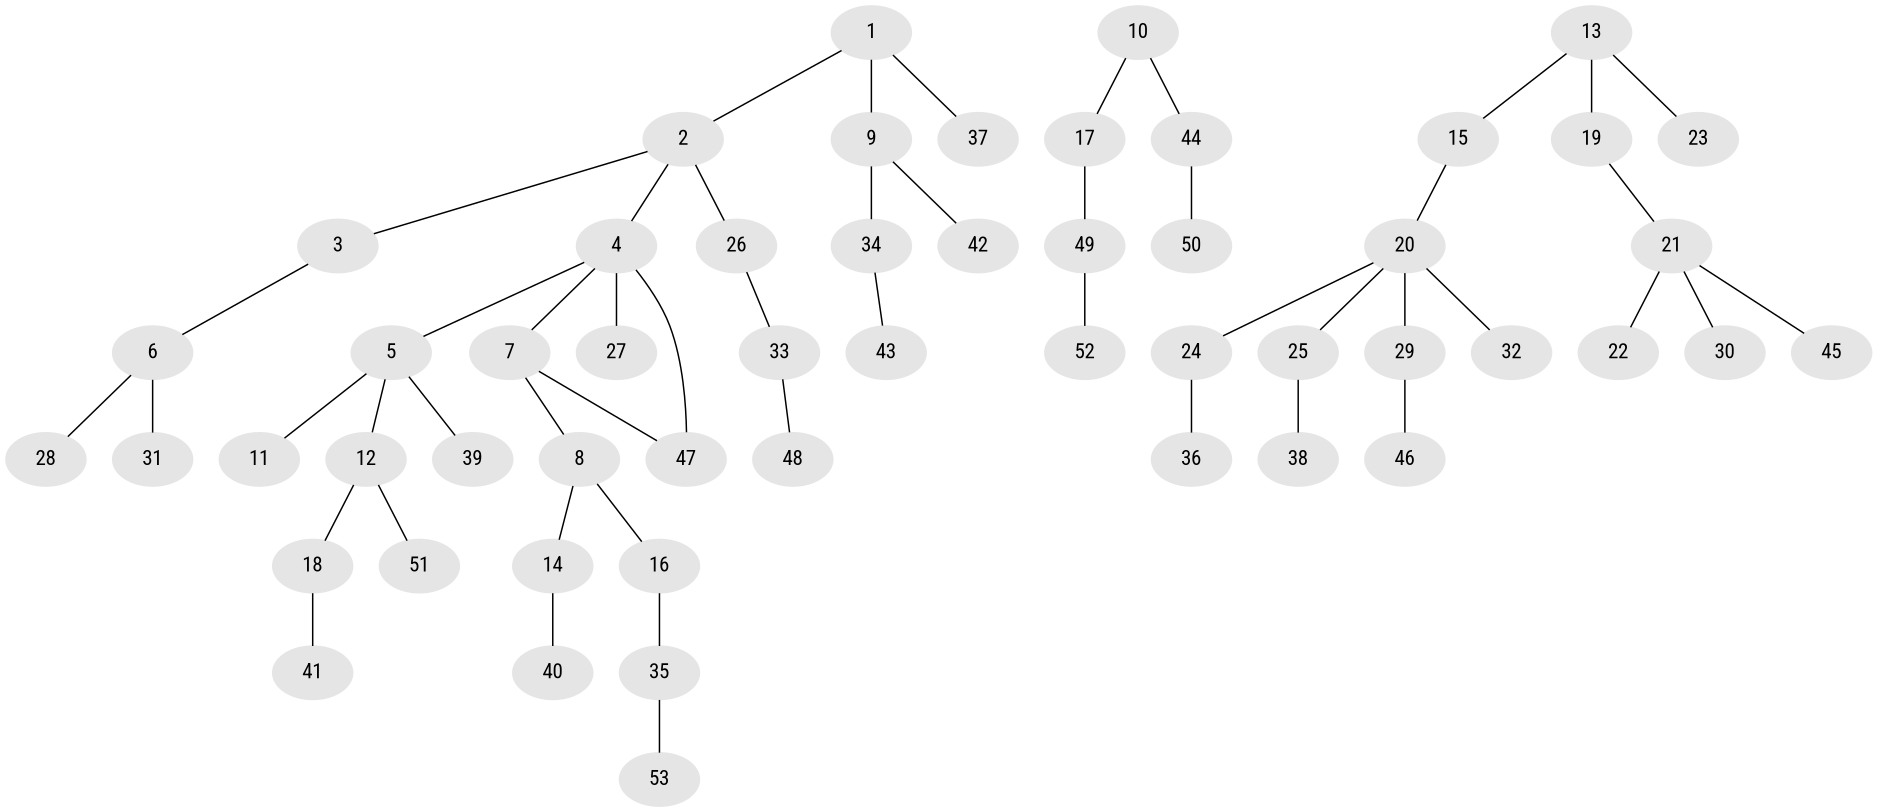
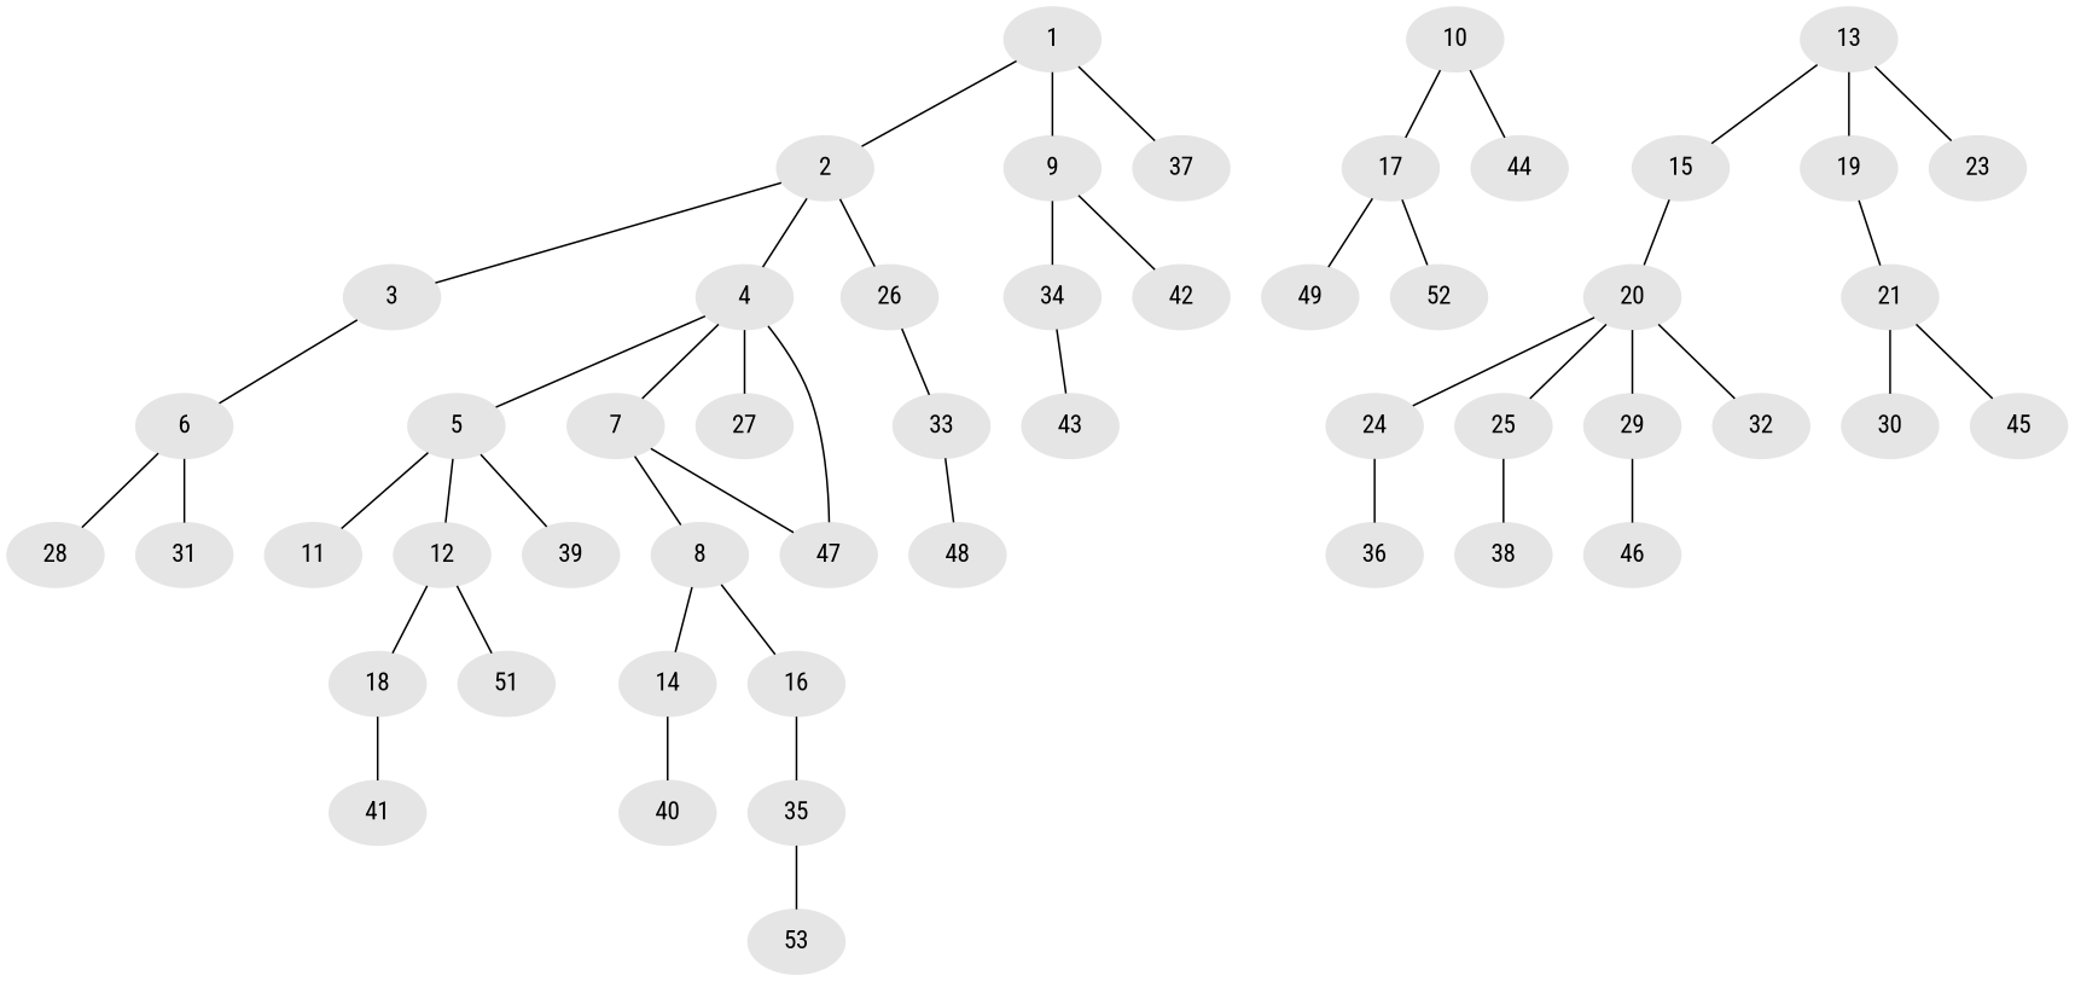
  graph {
    fontname="Roboto Condensed"
    node [color=gray90 fontname="Roboto Condensed" style=filled]
    edge [fontname="Roboto Condensed"]
    1
    2
    9
    37
    3
    4
    26
    34
    42
    6
    5
    7
    27
    47
    33
    28
    31
    11
    12
    39
    8
    10
    17
    44
    18
    51
    13
    15
    19
    23
    14
    16
    40
    35
    43
    49
    52
-   50
    41
    20
    21
    24
    25
    29
    32
    53
-   22
    30
    45
    36
    38
    46
    48
    1 -- 2
    1 -- 9
    1 -- 37
    2 -- 3
    2 -- 4
    2 -- 26
    9 -- 34
    9 -- 42
    3 -- 6
    4 -- 5
    4 -- 7
    4 -- 27
    4 -- 47
    26 -- 33
    34 -- 43
    6 -- 28
    6 -- 31
    5 -- 11
    5 -- 12
    5 -- 39
    7 -- 47
    7 -- 8
    33 -- 48
    12 -- 18
    12 -- 51
    8 -- 14
    8 -- 16
    10 -- 17
    10 -- 44
    17 -- 49
-   49 -- 52
-   44 -- 50
+   17 -- 52
    18 -- 41
    13 -- 15
    13 -- 19
    13 -- 23
    15 -- 20
    19 -- 21
    14 -- 40
    16 -- 35
    35 -- 53
    20 -- 24
    20 -- 25
    20 -- 29
    20 -- 32
-   21 -- 22
    21 -- 30
    21 -- 45
    24 -- 36
    25 -- 38
    29 -- 46
  }
